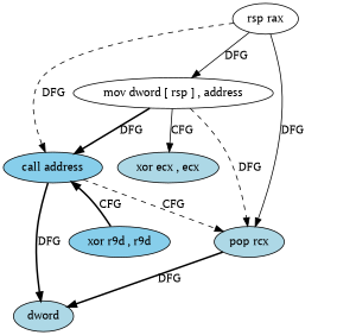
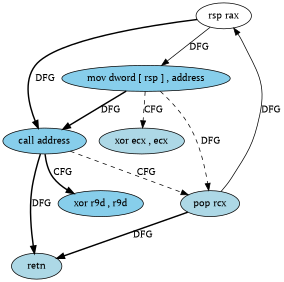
  digraph {
    fontname="PT Serif"
    node [fillcolor=lightblue fontname="PT Serif" style=filled]
    edge [fontname="PT Serif" style=bold]
    n1 [fillcolor=white label="rsp rax"]
-   n2 [fillcolor=white label="mov dword [ rsp ] , address"]
+   n2 [fillcolor=skyblue label="mov dword [ rsp ] , address"]
    n3 [fillcolor=skyblue label="call address"]
    n4 [label="pop rcx"]
    n5 [label="xor ecx , ecx"]
-   n6 [label=dword]
+   n6 [label=retn]
    n7 [fillcolor=skyblue label="xor r9d , r9d"]
    n1 -> n2 [label=DFG style=solid]
-   n1 -> n3 [label=DFG style=dashed]
-   n1 -> n4 [label=DFG style=solid]
+   n1 -> n3 [label=DFG]
+   n4 -> n1 [label=DFG style=solid]
    n2 -> n3 [label=DFG]
    n2 -> n4 [label=DFG style=dashed]
-   n2 -> n5 [label=CFG style=solid]
+   n2 -> n5 [label=CFG style=dashed]
    n3 -> n4 [label=CFG style=dashed]
    n3 -> n6 [label=DFG]
    n4 -> n6 [label=DFG]
-   n7 -> n3 [label=CFG]
+   n3 -> n7 [label=CFG]
  }
